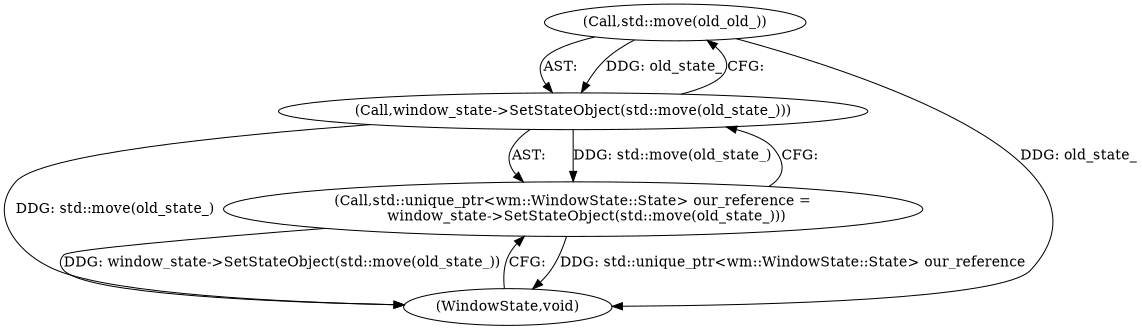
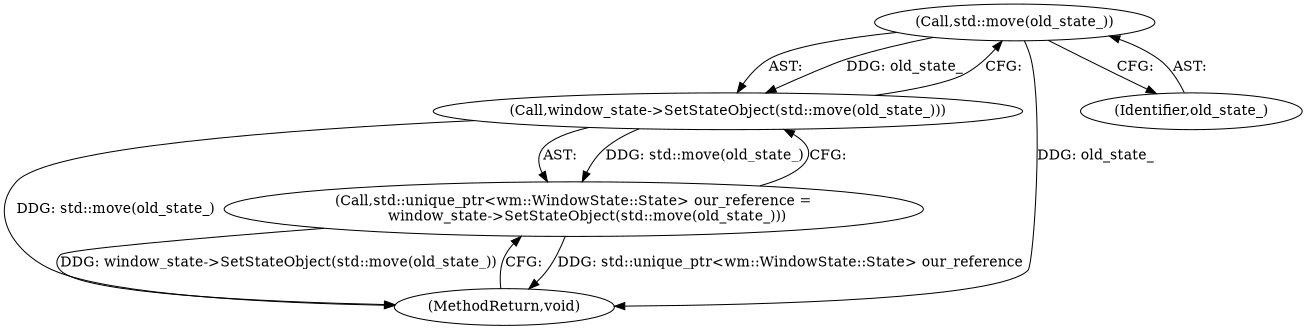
  digraph {
-   n1 [label="(Call,std::move(old_old_))"]
+   n1 [label="(Call,std::move(old_state_))"]
    n2 [label="(Call,window_state->SetStateObject(std::move(old_state_)))"]
-   n3 [label="(WindowState,void)"]
+   n3 [label="(MethodReturn,void)"]
+   n4 [label="(Identifier,old_state_)"]
    n5 [label="(Call,std::unique_ptr<wm::WindowState::State> our_reference =\n      window_state->SetStateObject(std::move(old_state_)))"]
    n1 -> n2 [label="AST: "]
    n1 -> n2 [label="DDG: old_state_"]
    n1 -> n3 [label="DDG: old_state_"]
+   n1 -> n4 [label="CFG: "]
    n2 -> n1 [label="CFG: "]
    n2 -> n3 [label="DDG: std::move(old_state_)"]
    n2 -> n5 [label="AST: "]
    n2 -> n5 [label="DDG: std::move(old_state_)"]
    n3 -> n5 [label="CFG: "]
+   n4 -> n1 [label="AST: "]
    n5 -> n2 [label="CFG: "]
    n5 -> n3 [label="DDG: std::unique_ptr<wm::WindowState::State> our_reference"]
    n5 -> n3 [label="DDG: window_state->SetStateObject(std::move(old_state_))"]
  }
